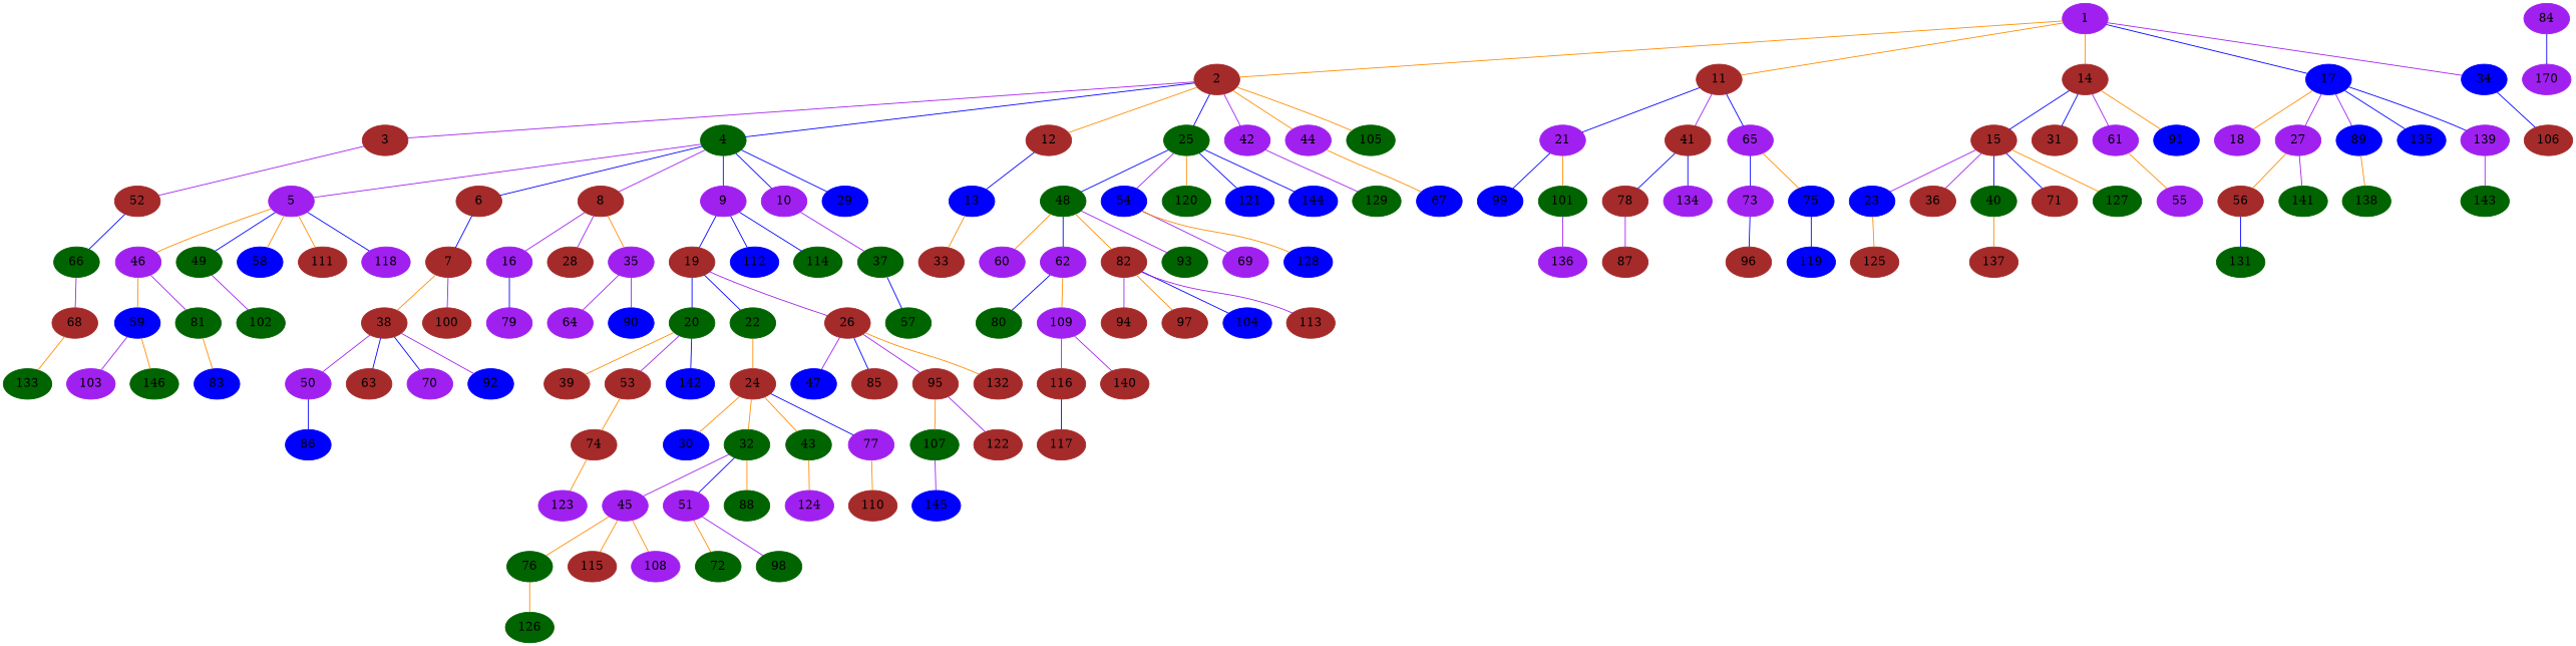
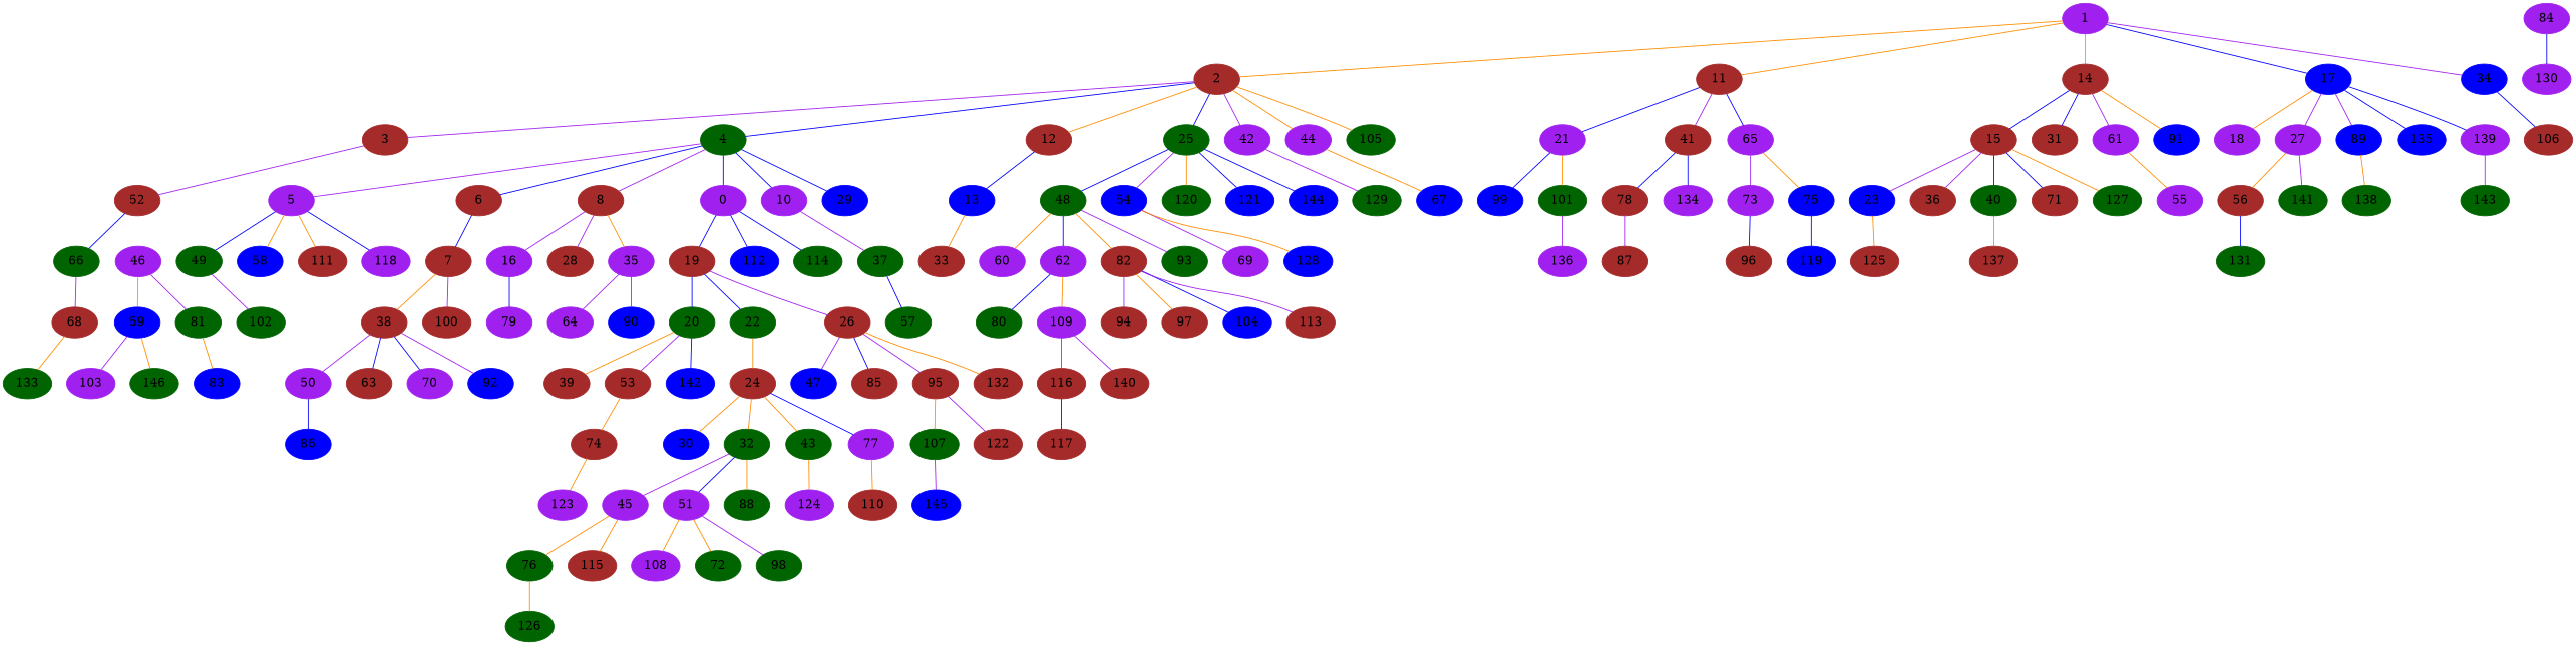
  graph {
    node [color=brown style=filled]
    edge [color=darkorange]
    1 [color=purple]
    2
    11
    14
    17 [color=blue]
    34 [color=blue]
    3
    4 [color=darkgreen]
    12
    25 [color=darkgreen]
    42 [color=purple]
    44 [color=purple]
    105 [color=darkgreen]
    21 [color=purple]
    41
    65 [color=purple]
    15
    31
    61 [color=purple]
    91 [color=blue]
    18 [color=purple]
    27 [color=purple]
    89 [color=blue]
    135 [color=blue]
    139 [color=purple]
    106
    55 [color=purple]
    52
    5 [color=purple]
    6
    8
-   9 [color=purple]
+   9 [color=purple label=0]
    10 [color=purple]
    29 [color=blue]
    13 [color=blue]
    48 [color=darkgreen]
    54 [color=blue]
    120 [color=darkgreen]
    121 [color=blue]
    144 [color=blue]
    129 [color=darkgreen]
    67 [color=blue]
    66 [color=darkgreen]
    46 [color=purple]
    49 [color=darkgreen]
    58 [color=blue]
    111
    118 [color=purple]
    7
    16 [color=purple]
    28
    35 [color=purple]
    19
    112 [color=blue]
    114 [color=darkgreen]
    37 [color=darkgreen]
    59 [color=blue]
    81 [color=darkgreen]
    102 [color=darkgreen]
    38
    100
    50 [color=purple]
    63
    70 [color=purple]
    92 [color=blue]
    79 [color=purple]
    64 [color=purple]
    90 [color=blue]
    20 [color=darkgreen]
    22 [color=darkgreen]
    26
    57 [color=darkgreen]
    99 [color=blue]
    101 [color=darkgreen]
    78
    134 [color=purple]
    73 [color=purple]
    75 [color=blue]
    33
    23 [color=blue]
    36
    40 [color=darkgreen]
    71
    127 [color=darkgreen]
    125
    137
    56
    141 [color=darkgreen]
    138 [color=darkgreen]
    143 [color=darkgreen]
    39
    53
    142 [color=blue]
    24
    47 [color=blue]
    85
    95
    132
    74
    136 [color=purple]
    30 [color=blue]
    32 [color=darkgreen]
    43 [color=darkgreen]
    77 [color=purple]
    45 [color=purple]
    51 [color=purple]
    88 [color=darkgreen]
    124 [color=purple]
    110
    60 [color=purple]
    62 [color=purple]
    82
    93 [color=darkgreen]
    69 [color=purple]
    128 [color=blue]
    107 [color=darkgreen]
    122
    131 [color=darkgreen]
    76 [color=darkgreen]
    108 [color=purple]
    115
    72 [color=darkgreen]
    98 [color=darkgreen]
    86 [color=blue]
    87
    126 [color=darkgreen]
    103 [color=purple]
    146 [color=darkgreen]
    83 [color=blue]
    80 [color=darkgreen]
    109 [color=purple]
    94
    97
    104 [color=blue]
    113
    68
    123 [color=purple]
    116
    140
    96
    119 [color=blue]
    133 [color=darkgreen]
    84 [color=purple]
-   130 [color=purple label=170]
+   130 [color=purple]
    145 [color=blue]
    117
    1 -- 2
    1 -- 11
    1 -- 14
    1 -- 17 [color=blue]
    1 -- 34 [color=purple]
    2 -- 3 [color=purple]
    2 -- 4 [color=blue]
    2 -- 12
    2 -- 25 [color=blue]
    2 -- 42 [color=purple]
    2 -- 44
    2 -- 105
    11 -- 21 [color=blue]
    11 -- 41 [color=purple]
    11 -- 65 [color=blue]
    14 -- 15 [color=blue]
    14 -- 31 [color=blue]
    14 -- 61 [color=purple]
    14 -- 91
    17 -- 18
    17 -- 27 [color=purple]
    17 -- 89 [color=purple]
    17 -- 135 [color=blue]
    17 -- 139 [color=blue]
    34 -- 106 [color=blue]
    3 -- 52 [color=purple]
    4 -- 5 [color=purple]
    4 -- 6 [color=blue]
    4 -- 8 [color=purple]
    4 -- 9 [color=blue]
    4 -- 10 [color=blue]
    4 -- 29 [color=blue]
    12 -- 13 [color=blue]
    25 -- 48 [color=blue]
    25 -- 54 [color=purple]
    25 -- 120
    25 -- 121 [color=blue]
    25 -- 144 [color=blue]
    42 -- 129 [color=purple]
    44 -- 67
    21 -- 99 [color=blue]
    21 -- 101
    41 -- 78 [color=blue]
    41 -- 134 [color=blue]
-   65 -- 73 [color=blue]
+   65 -- 73 [color=purple]
    65 -- 75
    15 -- 23 [color=purple]
    15 -- 36 [color=purple]
    15 -- 40 [color=blue]
    15 -- 71 [color=blue]
    15 -- 127
    61 -- 55
    27 -- 56
    27 -- 141 [color=purple]
    89 -- 138
    139 -- 143 [color=purple]
    52 -- 66 [color=blue]
-   5 -- 46
    5 -- 49 [color=blue]
    5 -- 58
    5 -- 111
    5 -- 118 [color=blue]
    6 -- 7 [color=blue]
    8 -- 16 [color=purple]
    8 -- 28 [color=purple]
    8 -- 35
    9 -- 19 [color=blue]
    9 -- 112 [color=blue]
    9 -- 114 [color=blue]
    10 -- 37 [color=purple]
    13 -- 33
    48 -- 60
    48 -- 62 [color=blue]
    48 -- 82
    48 -- 93 [color=purple]
    54 -- 69 [color=purple]
    54 -- 128
    66 -- 68 [color=purple]
    46 -- 59
    46 -- 81 [color=purple]
    49 -- 102 [color=purple]
    7 -- 38
    7 -- 100 [color=purple]
    16 -- 79 [color=blue]
    35 -- 64 [color=purple]
    35 -- 90 [color=purple]
    19 -- 20 [color=blue]
    19 -- 22 [color=blue]
    19 -- 26 [color=purple]
    37 -- 57 [color=blue]
    59 -- 103 [color=purple]
    59 -- 146
    81 -- 83
    38 -- 50 [color=purple]
    38 -- 63 [color=blue]
    38 -- 70 [color=blue]
    38 -- 92 [color=purple]
    50 -- 86 [color=blue]
    20 -- 39
    20 -- 53 [color=purple]
    20 -- 142 [color=blue]
    22 -- 24
    26 -- 47 [color=purple]
    26 -- 85 [color=blue]
    26 -- 95 [color=purple]
    26 -- 132
    101 -- 136 [color=purple]
    78 -- 87 [color=purple]
    73 -- 96 [color=blue]
    75 -- 119 [color=blue]
    23 -- 125
    40 -- 137
    56 -- 131 [color=blue]
    53 -- 74
    24 -- 30
    24 -- 32
    24 -- 43
    24 -- 77 [color=blue]
    95 -- 107
    95 -- 122 [color=purple]
    74 -- 123
    32 -- 45 [color=purple]
    32 -- 51 [color=blue]
    32 -- 88
    43 -- 124
    77 -- 110
    45 -- 76
-   45 -- 108
+   51 -- 108
    45 -- 115
    51 -- 72
    51 -- 98 [color=purple]
    62 -- 80 [color=blue]
    62 -- 109
    82 -- 94 [color=purple]
    82 -- 97
    82 -- 104 [color=blue]
    82 -- 113 [color=purple]
    107 -- 145 [color=purple]
    76 -- 126
    109 -- 116 [color=purple]
    109 -- 140 [color=purple]
    68 -- 133
    116 -- 117 [color=blue]
    84 -- 130 [color=blue]
  }
